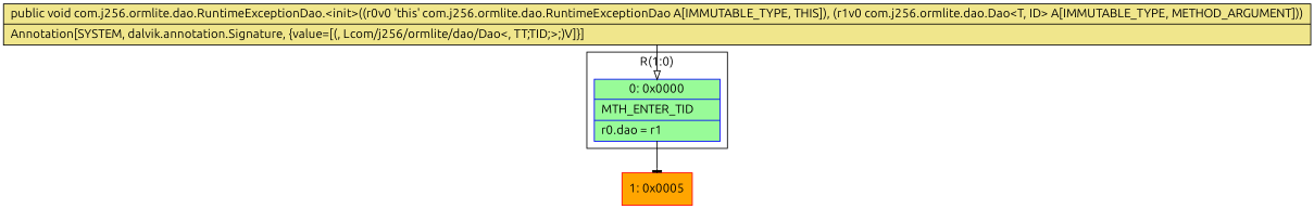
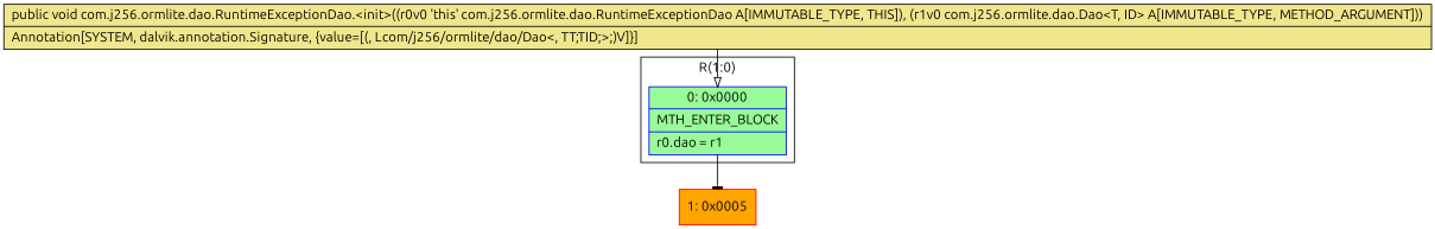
  digraph {
    fontname=Ubuntu
    node [shape=record style=filled fontname=Ubuntu]
    edge [fontname=Ubuntu]
-   n1 [color=blue label="{0\:\ 0x0000|MTH_ENTER_TID\l|r0.dao = r1\l}" fillcolor=palegreen]
+   n1 [color=blue label="{0\:\ 0x0000|MTH_ENTER_BLOCK\l|r0.dao = r1\l}" fillcolor=palegreen]
    n2 [color=red label="{1\:\ 0x0005}" fillcolor=orange]
    n3 [label="{public void com.j256.ormlite.dao.RuntimeExceptionDao.\<init\>((r0v0 'this' com.j256.ormlite.dao.RuntimeExceptionDao A[IMMUTABLE_TYPE, THIS]), (r1v0 com.j256.ormlite.dao.Dao\<T, ID\> A[IMMUTABLE_TYPE, METHOD_ARGUMENT]))  | Annotation[SYSTEM, dalvik.annotation.Signature, \{value=[(, Lcom\/j256\/ormlite\/dao\/Dao\<, TT;TID;\>;)V]\}]\l}" fillcolor=khaki]
    subgraph cluster_1 {
      label="R(1:0)"
      n1
    }
    n1 -> n2 [arrowhead=tee]
    n3 -> n1 [arrowhead=onormal]
  }
